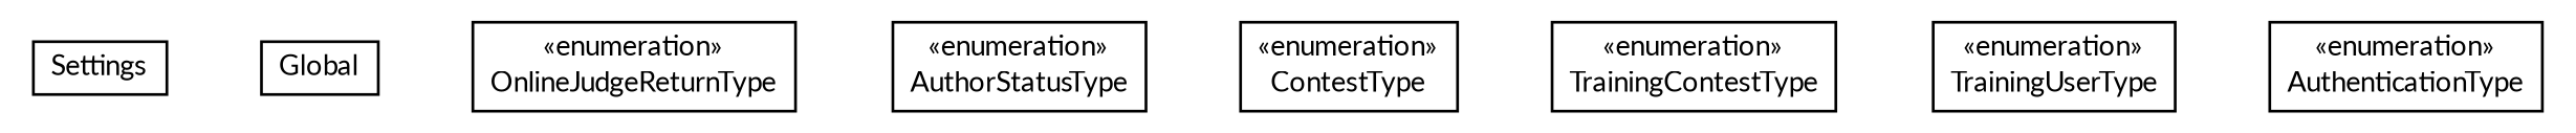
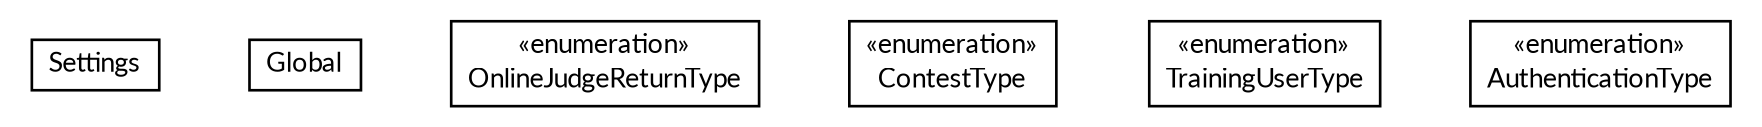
  digraph {
    nodesep=0.25
    ranksep=0.5
    fontname=Lato
    node [fontcolor=black fontname=Lato fontsize=10.0 shape=plaintext]
    n1 [label=<<table title="cn.edu.uestc.acmicpc.util.settings.Settings" border="0" cellborder="1" cellspacing="0" cellpadding="2" port="p" href="./Settings.html"> 		<tr><td><table border="0" cellspacing="0" cellpadding="1"> <tr><td align="center" balign="center"> Settings </td></tr> 		</table></td></tr> 		</table>>]
    n2 [label=<<table title="cn.edu.uestc.acmicpc.util.settings.Global" border="0" cellborder="1" cellspacing="0" cellpadding="2" port="p" href="./Global.html"> 		<tr><td><table border="0" cellspacing="0" cellpadding="1"> <tr><td align="center" balign="center"> Global </td></tr> 		</table></td></tr> 		</table>>]
    n3 [label=<<table title="cn.edu.uestc.acmicpc.util.settings.Global.OnlineJudgeReturnType" border="0" cellborder="1" cellspacing="0" cellpadding="2" port="p" href="./Global.OnlineJudgeReturnType.html"> 		<tr><td><table border="0" cellspacing="0" cellpadding="1"> <tr><td align="center" balign="center"> &#171;enumeration&#187; </td></tr> <tr><td align="center" balign="center"> OnlineJudgeReturnType </td></tr> 		</table></td></tr> 		</table>>]
-   n4 [label=<<table title="cn.edu.uestc.acmicpc.util.settings.Global.AuthorStatusType" border="0" cellborder="1" cellspacing="0" cellpadding="2" port="p" href="./Global.AuthorStatusType.html"> 		<tr><td><table border="0" cellspacing="0" cellpadding="1"> <tr><td align="center" balign="center"> &#171;enumeration&#187; </td></tr> <tr><td align="center" balign="center"> AuthorStatusType </td></tr> 		</table></td></tr> 		</table>>]
    n5 [label=<<table title="cn.edu.uestc.acmicpc.util.settings.Global.ContestType" border="0" cellborder="1" cellspacing="0" cellpadding="2" port="p" href="./Global.ContestType.html"> 		<tr><td><table border="0" cellspacing="0" cellpadding="1"> <tr><td align="center" balign="center"> &#171;enumeration&#187; </td></tr> <tr><td align="center" balign="center"> ContestType </td></tr> 		</table></td></tr> 		</table>>]
-   n6 [label=<<table title="cn.edu.uestc.acmicpc.util.settings.Global.TrainingContestType" border="0" cellborder="1" cellspacing="0" cellpadding="2" port="p" href="./Global.TrainingContestType.html"> 		<tr><td><table border="0" cellspacing="0" cellpadding="1"> <tr><td align="center" balign="center"> &#171;enumeration&#187; </td></tr> <tr><td align="center" balign="center"> TrainingContestType </td></tr> 		</table></td></tr> 		</table>>]
    n7 [label=<<table title="cn.edu.uestc.acmicpc.util.settings.Global.TrainingUserType" border="0" cellborder="1" cellspacing="0" cellpadding="2" port="p" href="./Global.TrainingUserType.html"> 		<tr><td><table border="0" cellspacing="0" cellpadding="1"> <tr><td align="center" balign="center"> &#171;enumeration&#187; </td></tr> <tr><td align="center" balign="center"> TrainingUserType </td></tr> 		</table></td></tr> 		</table>>]
    n8 [label=<<table title="cn.edu.uestc.acmicpc.util.settings.Global.AuthenticationType" border="0" cellborder="1" cellspacing="0" cellpadding="2" port="p" href="./Global.AuthenticationType.html"> 		<tr><td><table border="0" cellspacing="0" cellpadding="1"> <tr><td align="center" balign="center"> &#171;enumeration&#187; </td></tr> <tr><td align="center" balign="center"> AuthenticationType </td></tr> 		</table></td></tr> 		</table>>]
  }
